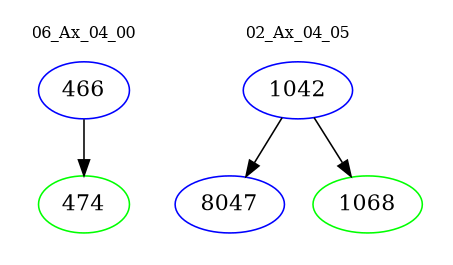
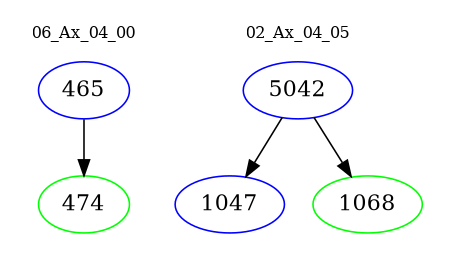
  digraph {
    node [color=blue]
    edge [color=black]
-   n1 [label=466]
+   n1 [label=465]
    n2 [color=green label=474]
-   n3 [label=1042]
-   n4 [label=8047]
+   n3 [label=5042]
+   n4 [label=1047]
    n5 [color=green label=1068]
    subgraph cluster_1 {
      color=white
      fontsize=10
      label="06_Ax_04_00"
      n1
      n2
    }
    subgraph cluster_2 {
      color=white
      fontsize=10
      label="02_Ax_04_05"
      n3
      n4
      n5
    }
    n1 -> n2
    n3 -> n4
    n3 -> n5
  }
